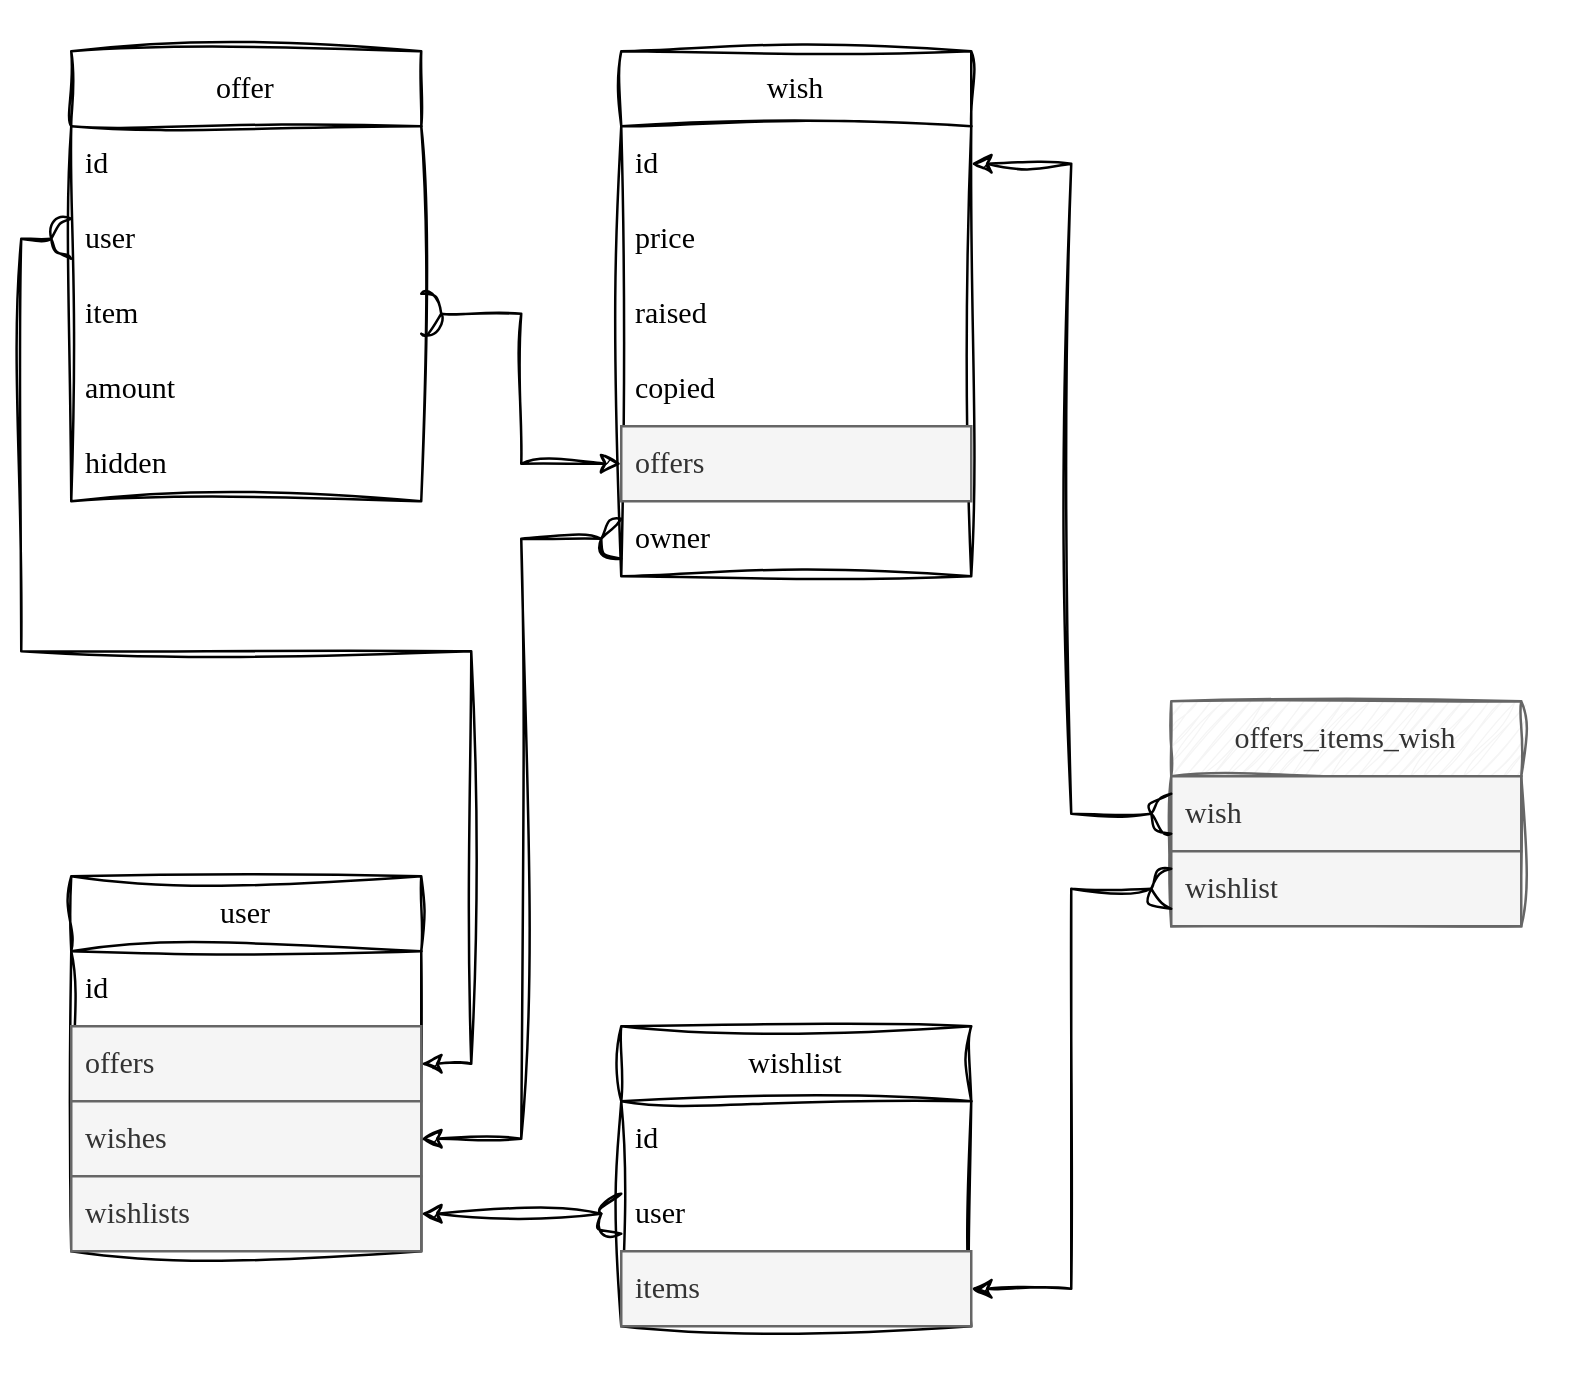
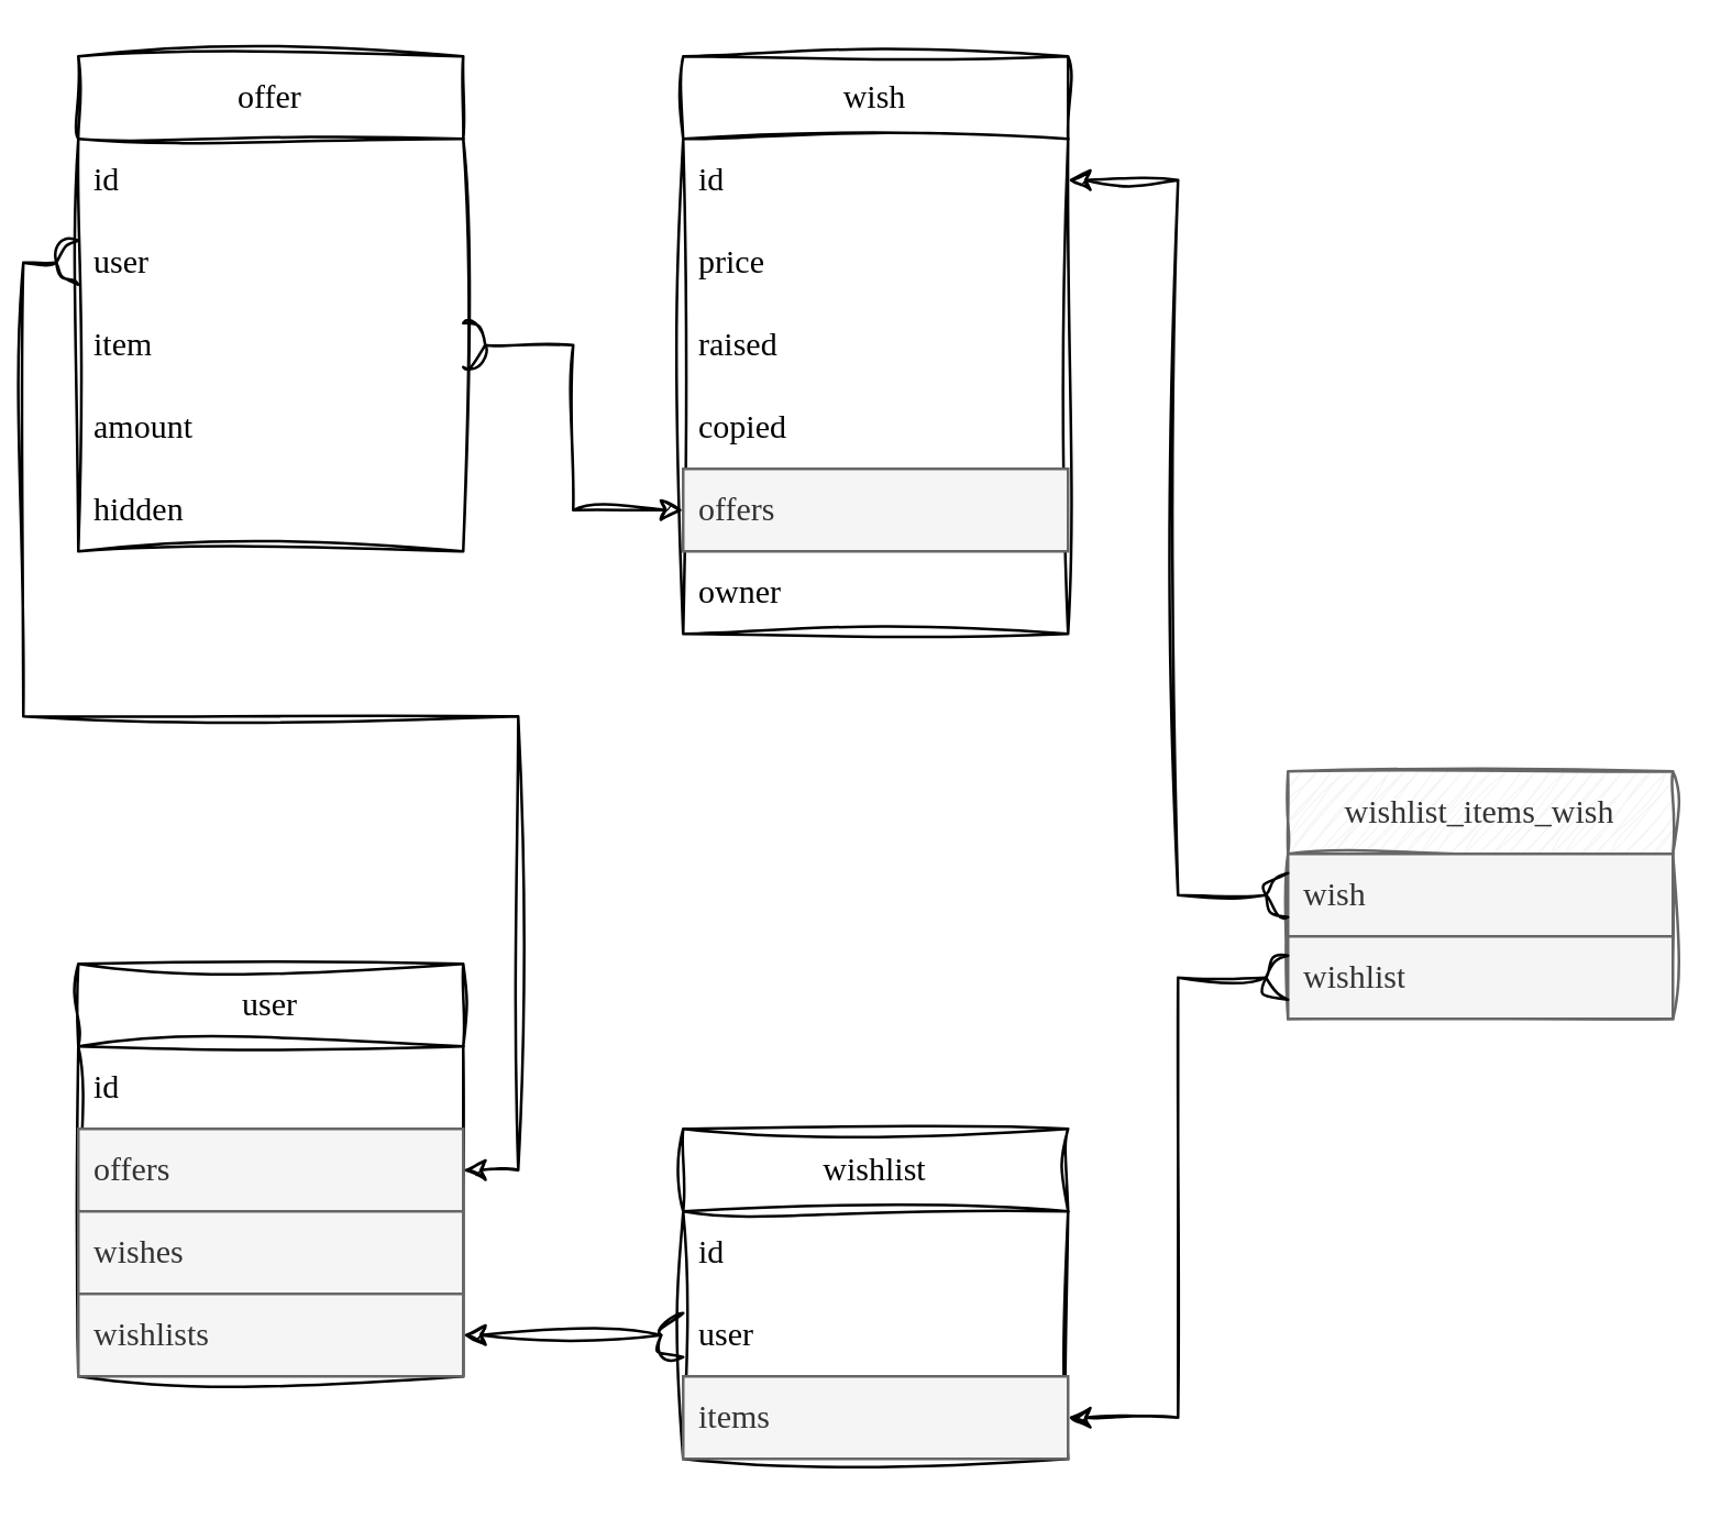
  <mxCell id="0" />
  <mxCell id="1" parent="0" />
  <mxCell id="2" value="user" style="swimlane;fontStyle=0;childLayout=stackLayout;horizontal=1;startSize=30;horizontalStack=0;resizeParent=1;resizeParentMax=0;resizeLast=0;collapsible=1;marginBottom=0;whiteSpace=wrap;html=1;sketch=1;hachureGap=4;jiggle=2;curveFitting=1;fontFamily=Pangolin;fontSource=https%3A%2F%2Ffonts.googleapis.com%2Fcss%3Ffamily%3DPangolin;" vertex="1" parent="1"><mxGeometry x="20" y="350" width="140" height="150" as="geometry" /></mxCell>
  <mxCell id="3" value="id" style="text;strokeColor=none;fillColor=none;align=left;verticalAlign=middle;spacingLeft=4;spacingRight=4;overflow=hidden;points=[[0,0.5],[1,0.5]];portConstraint=eastwest;rotatable=0;whiteSpace=wrap;html=1;fontFamily=Architects Daughter;fontSource=https%3A%2F%2Ffonts.googleapis.com%2Fcss%3Ffamily%3DArchitects%2BDaughter;" vertex="1" parent="2"><mxGeometry y="30" width="140" height="30" as="geometry" /></mxCell>
  <mxCell id="4" value="offers" style="text;strokeColor=#666666;fillColor=#f5f5f5;align=left;verticalAlign=middle;spacingLeft=4;spacingRight=4;overflow=hidden;points=[[0,0.5],[1,0.5]];portConstraint=eastwest;rotatable=0;whiteSpace=wrap;html=1;fontFamily=Architects Daughter;fontSource=https%3A%2F%2Ffonts.googleapis.com%2Fcss%3Ffamily%3DArchitects%2BDaughter;fontColor=#333333;" vertex="1" parent="2"><mxGeometry y="60" width="140" height="30" as="geometry" /></mxCell>
  <mxCell id="5" value="wishes" style="text;strokeColor=#666666;fillColor=#f5f5f5;align=left;verticalAlign=middle;spacingLeft=4;spacingRight=4;overflow=hidden;points=[[0,0.5],[1,0.5]];portConstraint=eastwest;rotatable=0;whiteSpace=wrap;html=1;fontFamily=Architects Daughter;fontSource=https%3A%2F%2Ffonts.googleapis.com%2Fcss%3Ffamily%3DArchitects%2BDaughter;fontColor=#333333;" vertex="1" parent="2"><mxGeometry y="90" width="140" height="30" as="geometry" /></mxCell>
  <mxCell id="6" value="wishlists" style="text;strokeColor=#666666;fillColor=#f5f5f5;align=left;verticalAlign=middle;spacingLeft=4;spacingRight=4;overflow=hidden;points=[[0,0.5],[1,0.5]];portConstraint=eastwest;rotatable=0;whiteSpace=wrap;html=1;fontFamily=Architects Daughter;fontSource=https%3A%2F%2Ffonts.googleapis.com%2Fcss%3Ffamily%3DArchitects%2BDaughter;fontColor=#333333;" vertex="1" parent="2"><mxGeometry y="120" width="140" height="30" as="geometry" /></mxCell>
  <mxCell id="7" value="wish" style="swimlane;fontStyle=0;childLayout=stackLayout;horizontal=1;startSize=30;horizontalStack=0;resizeParent=1;resizeParentMax=0;resizeLast=0;collapsible=1;marginBottom=0;whiteSpace=wrap;html=1;sketch=1;hachureGap=4;jiggle=2;curveFitting=1;fontFamily=Pangolin;fontSource=https%3A%2F%2Ffonts.googleapis.com%2Fcss%3Ffamily%3DPangolin;" vertex="1" parent="1"><mxGeometry x="240" y="20" width="140" height="210" as="geometry" /></mxCell>
  <mxCell id="8" value="id" style="text;strokeColor=none;fillColor=none;align=left;verticalAlign=middle;spacingLeft=4;spacingRight=4;overflow=hidden;points=[[0,0.5],[1,0.5]];portConstraint=eastwest;rotatable=0;whiteSpace=wrap;html=1;fontFamily=Architects Daughter;fontSource=https%3A%2F%2Ffonts.googleapis.com%2Fcss%3Ffamily%3DArchitects%2BDaughter;" vertex="1" parent="7"><mxGeometry y="30" width="140" height="30" as="geometry" /></mxCell>
  <mxCell id="9" value="price" style="text;strokeColor=none;fillColor=none;align=left;verticalAlign=middle;spacingLeft=4;spacingRight=4;overflow=hidden;points=[[0,0.5],[1,0.5]];portConstraint=eastwest;rotatable=0;whiteSpace=wrap;html=1;fontFamily=Architects Daughter;fontSource=https%3A%2F%2Ffonts.googleapis.com%2Fcss%3Ffamily%3DArchitects%2BDaughter;" vertex="1" parent="7"><mxGeometry y="60" width="140" height="30" as="geometry" /></mxCell>
  <mxCell id="10" value="raised" style="text;strokeColor=none;fillColor=none;align=left;verticalAlign=middle;spacingLeft=4;spacingRight=4;overflow=hidden;points=[[0,0.5],[1,0.5]];portConstraint=eastwest;rotatable=0;whiteSpace=wrap;html=1;fontFamily=Architects Daughter;fontSource=https%3A%2F%2Ffonts.googleapis.com%2Fcss%3Ffamily%3DArchitects%2BDaughter;" vertex="1" parent="7"><mxGeometry y="90" width="140" height="30" as="geometry" /></mxCell>
  <mxCell id="11" value="copied" style="text;strokeColor=none;fillColor=none;align=left;verticalAlign=middle;spacingLeft=4;spacingRight=4;overflow=hidden;points=[[0,0.5],[1,0.5]];portConstraint=eastwest;rotatable=0;whiteSpace=wrap;html=1;fontFamily=Architects Daughter;fontSource=https%3A%2F%2Ffonts.googleapis.com%2Fcss%3Ffamily%3DArchitects%2BDaughter;" vertex="1" parent="7"><mxGeometry y="120" width="140" height="30" as="geometry" /></mxCell>
  <mxCell id="12" value="offers" style="text;strokeColor=#666666;fillColor=#f5f5f5;align=left;verticalAlign=middle;spacingLeft=4;spacingRight=4;overflow=hidden;points=[[0,0.5],[1,0.5]];portConstraint=eastwest;rotatable=0;whiteSpace=wrap;html=1;fontFamily=Architects Daughter;fontSource=https%3A%2F%2Ffonts.googleapis.com%2Fcss%3Ffamily%3DArchitects%2BDaughter;fontColor=#333333;" vertex="1" parent="7"><mxGeometry y="150" width="140" height="30" as="geometry" /></mxCell>
  <mxCell id="13" value="owner" style="text;strokeColor=none;fillColor=none;align=left;verticalAlign=middle;spacingLeft=4;spacingRight=4;overflow=hidden;points=[[0,0.5],[1,0.5]];portConstraint=eastwest;rotatable=0;whiteSpace=wrap;html=1;fontFamily=Architects Daughter;fontSource=https%3A%2F%2Ffonts.googleapis.com%2Fcss%3Ffamily%3DArchitects%2BDaughter;" vertex="1" parent="7"><mxGeometry y="180" width="140" height="30" as="geometry" /></mxCell>
- <mxCell id="14" style="edgeStyle=orthogonalEdgeStyle;rounded=0;sketch=1;hachureGap=4;jiggle=2;curveFitting=1;orthogonalLoop=1;jettySize=auto;html=1;fontFamily=Architects Daughter;fontSource=https%3A%2F%2Ffonts.googleapis.com%2Fcss%3Ffamily%3DArchitects%2BDaughter;startArrow=halfCircle;startFill=0;" edge="1" parent="1" source="13" target="5"><mxGeometry relative="1" as="geometry" /></mxCell>
  <mxCell id="15" value="wishlist" style="swimlane;fontStyle=0;childLayout=stackLayout;horizontal=1;startSize=30;horizontalStack=0;resizeParent=1;resizeParentMax=0;resizeLast=0;collapsible=1;marginBottom=0;whiteSpace=wrap;html=1;sketch=1;hachureGap=4;jiggle=2;curveFitting=1;fontFamily=Pangolin;fontSource=https%3A%2F%2Ffonts.googleapis.com%2Fcss%3Ffamily%3DPangolin;" vertex="1" parent="1"><mxGeometry x="240" y="410" width="140" height="120" as="geometry" /></mxCell>
  <mxCell id="16" value="id" style="text;strokeColor=none;fillColor=none;align=left;verticalAlign=middle;spacingLeft=4;spacingRight=4;overflow=hidden;points=[[0,0.5],[1,0.5]];portConstraint=eastwest;rotatable=0;whiteSpace=wrap;html=1;fontFamily=Architects Daughter;fontSource=https%3A%2F%2Ffonts.googleapis.com%2Fcss%3Ffamily%3DArchitects%2BDaughter;" vertex="1" parent="15"><mxGeometry y="30" width="140" height="30" as="geometry" /></mxCell>
  <mxCell id="17" value="user" style="text;strokeColor=none;fillColor=none;align=left;verticalAlign=middle;spacingLeft=4;spacingRight=4;overflow=hidden;points=[[0,0.5],[1,0.5]];portConstraint=eastwest;rotatable=0;whiteSpace=wrap;html=1;fontFamily=Architects Daughter;fontSource=https%3A%2F%2Ffonts.googleapis.com%2Fcss%3Ffamily%3DArchitects%2BDaughter;" vertex="1" parent="15"><mxGeometry y="60" width="140" height="30" as="geometry" /></mxCell>
  <mxCell id="18" value="items" style="text;strokeColor=#666666;fillColor=#f5f5f5;align=left;verticalAlign=middle;spacingLeft=4;spacingRight=4;overflow=hidden;points=[[0,0.5],[1,0.5]];portConstraint=eastwest;rotatable=0;whiteSpace=wrap;html=1;fontFamily=Architects Daughter;fontSource=https%3A%2F%2Ffonts.googleapis.com%2Fcss%3Ffamily%3DArchitects%2BDaughter;fontColor=#333333;" vertex="1" parent="15"><mxGeometry y="90" width="140" height="30" as="geometry" /></mxCell>
  <mxCell id="19" value="offer" style="swimlane;fontStyle=0;childLayout=stackLayout;horizontal=1;startSize=30;horizontalStack=0;resizeParent=1;resizeParentMax=0;resizeLast=0;collapsible=1;marginBottom=0;whiteSpace=wrap;html=1;sketch=1;hachureGap=4;jiggle=2;curveFitting=1;fontFamily=Pangolin;fontSource=https%3A%2F%2Ffonts.googleapis.com%2Fcss%3Ffamily%3DPangolin;" vertex="1" parent="1"><mxGeometry x="20" y="20" width="140" height="180" as="geometry" /></mxCell>
  <mxCell id="20" value="id" style="text;strokeColor=none;fillColor=none;align=left;verticalAlign=middle;spacingLeft=4;spacingRight=4;overflow=hidden;points=[[0,0.5],[1,0.5]];portConstraint=eastwest;rotatable=0;whiteSpace=wrap;html=1;fontFamily=Architects Daughter;fontSource=https%3A%2F%2Ffonts.googleapis.com%2Fcss%3Ffamily%3DArchitects%2BDaughter;" vertex="1" parent="19"><mxGeometry y="30" width="140" height="30" as="geometry" /></mxCell>
  <mxCell id="21" value="user" style="text;strokeColor=none;fillColor=none;align=left;verticalAlign=middle;spacingLeft=4;spacingRight=4;overflow=hidden;points=[[0,0.5],[1,0.5]];portConstraint=eastwest;rotatable=0;whiteSpace=wrap;html=1;fontFamily=Architects Daughter;fontSource=https%3A%2F%2Ffonts.googleapis.com%2Fcss%3Ffamily%3DArchitects%2BDaughter;" vertex="1" parent="19"><mxGeometry y="60" width="140" height="30" as="geometry" /></mxCell>
  <mxCell id="22" value="item" style="text;strokeColor=none;fillColor=none;align=left;verticalAlign=middle;spacingLeft=4;spacingRight=4;overflow=hidden;points=[[0,0.5],[1,0.5]];portConstraint=eastwest;rotatable=0;whiteSpace=wrap;html=1;fontFamily=Architects Daughter;fontSource=https%3A%2F%2Ffonts.googleapis.com%2Fcss%3Ffamily%3DArchitects%2BDaughter;" vertex="1" parent="19"><mxGeometry y="90" width="140" height="30" as="geometry" /></mxCell>
  <mxCell id="23" value="amount" style="text;strokeColor=none;fillColor=none;align=left;verticalAlign=middle;spacingLeft=4;spacingRight=4;overflow=hidden;points=[[0,0.5],[1,0.5]];portConstraint=eastwest;rotatable=0;whiteSpace=wrap;html=1;fontFamily=Architects Daughter;fontSource=https%3A%2F%2Ffonts.googleapis.com%2Fcss%3Ffamily%3DArchitects%2BDaughter;" vertex="1" parent="19"><mxGeometry y="120" width="140" height="30" as="geometry" /></mxCell>
  <mxCell id="24" value="hidden" style="text;strokeColor=none;fillColor=none;align=left;verticalAlign=middle;spacingLeft=4;spacingRight=4;overflow=hidden;points=[[0,0.5],[1,0.5]];portConstraint=eastwest;rotatable=0;whiteSpace=wrap;html=1;fontFamily=Architects Daughter;fontSource=https%3A%2F%2Ffonts.googleapis.com%2Fcss%3Ffamily%3DArchitects%2BDaughter;" vertex="1" parent="19"><mxGeometry y="150" width="140" height="30" as="geometry" /></mxCell>
  <mxCell id="25" style="edgeStyle=orthogonalEdgeStyle;rounded=0;sketch=1;hachureGap=4;jiggle=2;curveFitting=1;orthogonalLoop=1;jettySize=auto;html=1;fontFamily=Architects Daughter;fontSource=https%3A%2F%2Ffonts.googleapis.com%2Fcss%3Ffamily%3DArchitects%2BDaughter;startArrow=halfCircle;startFill=0;" edge="1" parent="1" source="21" target="4"><mxGeometry relative="1" as="geometry"><mxPoint x="190" y="345" as="sourcePoint" /><mxPoint x="80" y="390" as="targetPoint" /></mxGeometry></mxCell>
  <mxCell id="26" style="edgeStyle=orthogonalEdgeStyle;rounded=0;sketch=1;hachureGap=4;jiggle=2;curveFitting=1;orthogonalLoop=1;jettySize=auto;html=1;fontFamily=Architects Daughter;fontSource=https%3A%2F%2Ffonts.googleapis.com%2Fcss%3Ffamily%3DArchitects%2BDaughter;startArrow=halfCircle;startFill=0;" edge="1" parent="1" source="22" target="12"><mxGeometry relative="1" as="geometry"><mxPoint x="90" y="505" as="sourcePoint" /><mxPoint x="20" y="335" as="targetPoint" /></mxGeometry></mxCell>
  <mxCell id="27" style="edgeStyle=orthogonalEdgeStyle;rounded=0;sketch=1;hachureGap=4;jiggle=2;curveFitting=1;orthogonalLoop=1;jettySize=auto;html=1;fontFamily=Architects Daughter;fontSource=https%3A%2F%2Ffonts.googleapis.com%2Fcss%3Ffamily%3DArchitects%2BDaughter;startArrow=halfCircle;startFill=0;" edge="1" parent="1" source="17" target="6"><mxGeometry relative="1" as="geometry"><mxPoint x="250" y="275" as="sourcePoint" /><mxPoint x="20" y="335" as="targetPoint" /></mxGeometry></mxCell>
- <mxCell id="28" value="offers_items_wish" style="swimlane;fontStyle=0;childLayout=stackLayout;horizontal=1;startSize=30;horizontalStack=0;resizeParent=1;resizeParentMax=0;resizeLast=0;collapsible=1;marginBottom=0;whiteSpace=wrap;html=1;sketch=1;hachureGap=4;jiggle=2;curveFitting=1;fontFamily=Pangolin;fontSource=https%3A%2F%2Ffonts.googleapis.com%2Fcss%3Ffamily%3DPangolin;fillColor=#f5f5f5;fontColor=#333333;strokeColor=#666666;" vertex="1" parent="1"><mxGeometry x="460" y="280" width="140" height="90" as="geometry" /></mxCell>
+ <mxCell id="28" value="wishlist_items_wish" style="swimlane;fontStyle=0;childLayout=stackLayout;horizontal=1;startSize=30;horizontalStack=0;resizeParent=1;resizeParentMax=0;resizeLast=0;collapsible=1;marginBottom=0;whiteSpace=wrap;html=1;sketch=1;hachureGap=4;jiggle=2;curveFitting=1;fontFamily=Pangolin;fontSource=https%3A%2F%2Ffonts.googleapis.com%2Fcss%3Ffamily%3DPangolin;fillColor=#f5f5f5;fontColor=#333333;strokeColor=#666666;" vertex="1" parent="1"><mxGeometry x="460" y="280" width="140" height="90" as="geometry" /></mxCell>
  <mxCell id="29" value="wish" style="text;align=left;verticalAlign=middle;spacingLeft=4;spacingRight=4;overflow=hidden;points=[[0,0.5],[1,0.5]];portConstraint=eastwest;rotatable=0;whiteSpace=wrap;html=1;fontFamily=Architects Daughter;fontSource=https%3A%2F%2Ffonts.googleapis.com%2Fcss%3Ffamily%3DArchitects%2BDaughter;fillColor=#f5f5f5;fontColor=#333333;strokeColor=#666666;" vertex="1" parent="28"><mxGeometry y="30" width="140" height="30" as="geometry" /></mxCell>
  <mxCell id="30" value="wishlist" style="text;align=left;verticalAlign=middle;spacingLeft=4;spacingRight=4;overflow=hidden;points=[[0,0.5],[1,0.5]];portConstraint=eastwest;rotatable=0;whiteSpace=wrap;html=1;fontFamily=Architects Daughter;fontSource=https%3A%2F%2Ffonts.googleapis.com%2Fcss%3Ffamily%3DArchitects%2BDaughter;fillColor=#f5f5f5;fontColor=#333333;strokeColor=#666666;" vertex="1" parent="28"><mxGeometry y="60" width="140" height="30" as="geometry" /></mxCell>
  <mxCell id="31" style="edgeStyle=orthogonalEdgeStyle;rounded=0;sketch=1;hachureGap=4;jiggle=2;curveFitting=1;orthogonalLoop=1;jettySize=auto;html=1;fontFamily=Architects Daughter;fontSource=https%3A%2F%2Ffonts.googleapis.com%2Fcss%3Ffamily%3DArchitects%2BDaughter;startArrow=halfCircle;startFill=0;" edge="1" parent="1" source="30" target="18"><mxGeometry relative="1" as="geometry"><mxPoint x="250" y="485" as="sourcePoint" /><mxPoint x="20" y="335" as="targetPoint" /></mxGeometry></mxCell>
  <mxCell id="32" style="edgeStyle=orthogonalEdgeStyle;rounded=0;sketch=1;hachureGap=4;jiggle=2;curveFitting=1;orthogonalLoop=1;jettySize=auto;html=1;fontFamily=Architects Daughter;fontSource=https%3A%2F%2Ffonts.googleapis.com%2Fcss%3Ffamily%3DArchitects%2BDaughter;startArrow=halfCircle;startFill=0;" edge="1" parent="1" source="29" target="8"><mxGeometry relative="1" as="geometry"><mxPoint x="480" y="185" as="sourcePoint" /><mxPoint x="380" y="245" as="targetPoint" /></mxGeometry></mxCell>
